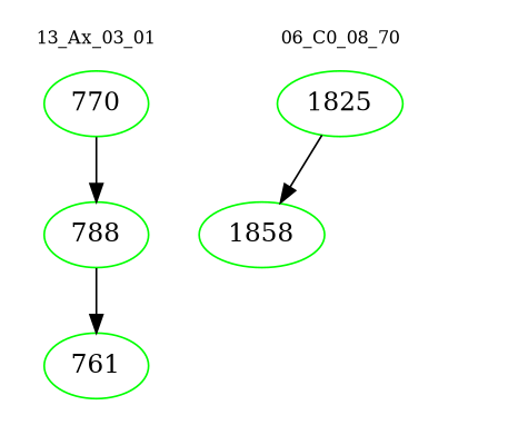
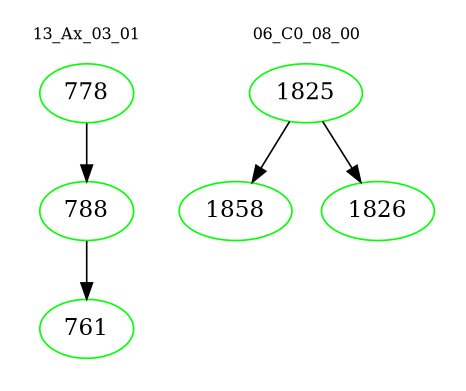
  digraph {
    node [color=green]
    edge [color=black]
    n1 [label=788]
    n2 [label=761]
-   n3 [label=770]
+   n3 [label=778]
    n4 [label=1825]
    n5 [label=1858]
+   n6 [label=1826]
    subgraph cluster_1 {
      color=white
      fontsize=10
      label="13_Ax_03_01"
      n1
      n2
      n3
    }
    subgraph cluster_2 {
      color=white
      fontsize=10
-     label="06_C0_08_70"
+     label="06_C0_08_00"
      n4
      n5
+     n6
    }
    n1 -> n2
    n3 -> n1
    n4 -> n5
+   n4 -> n6
  }
